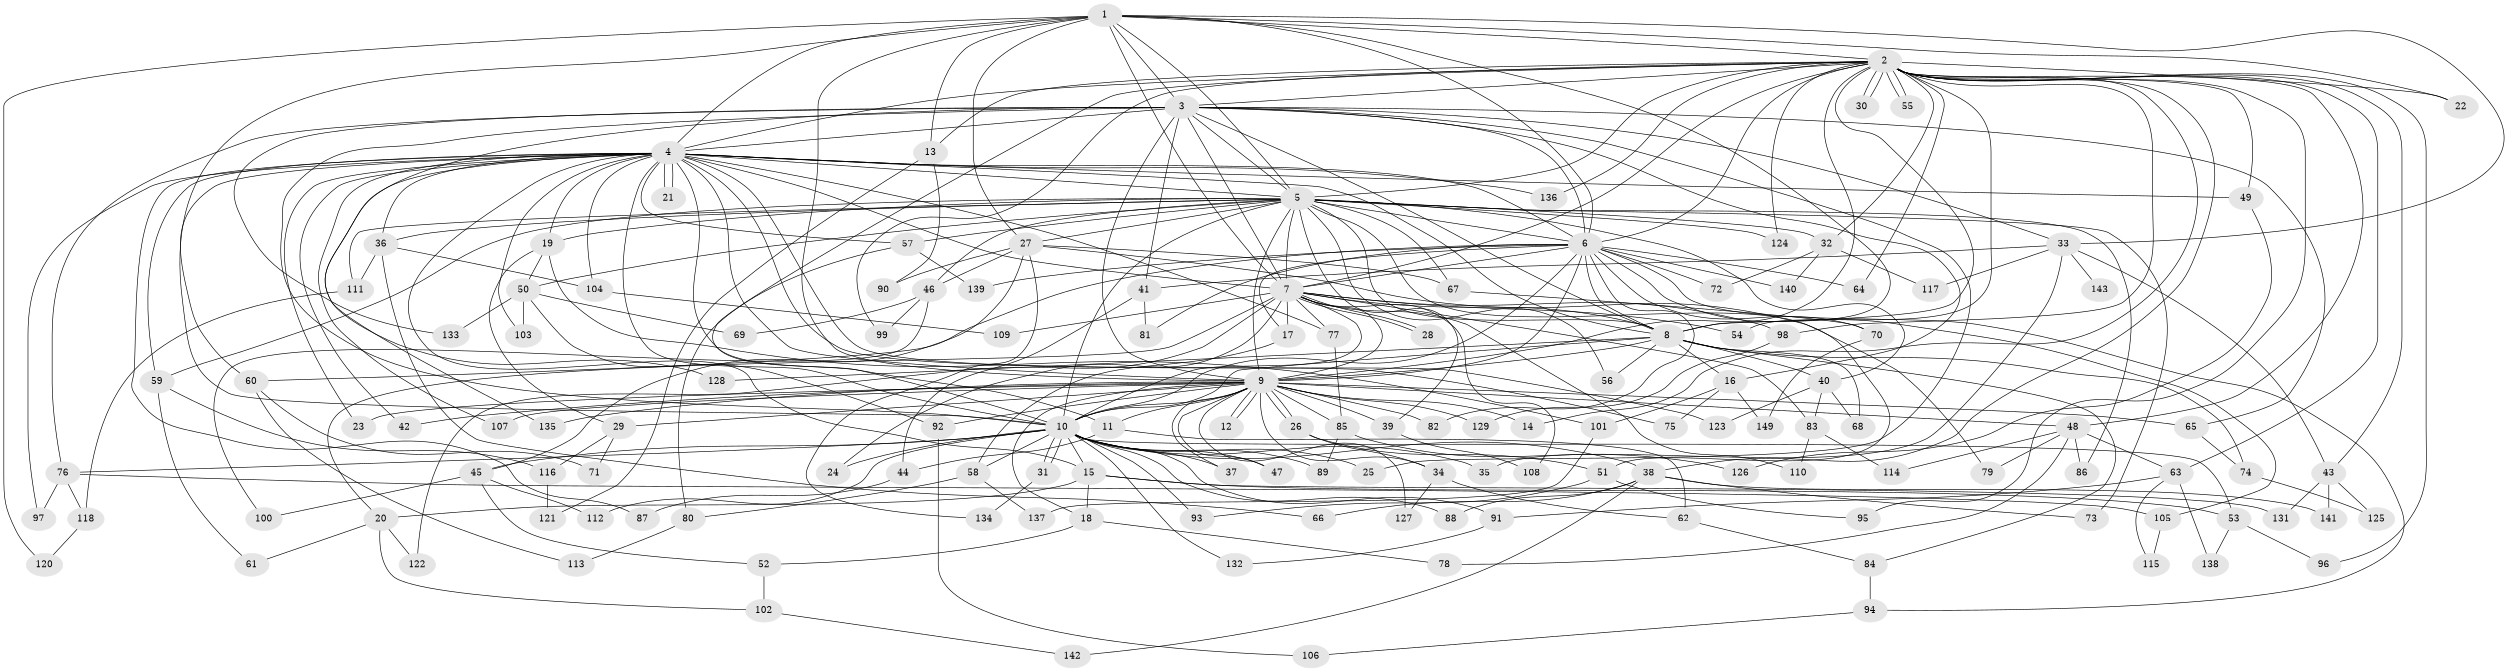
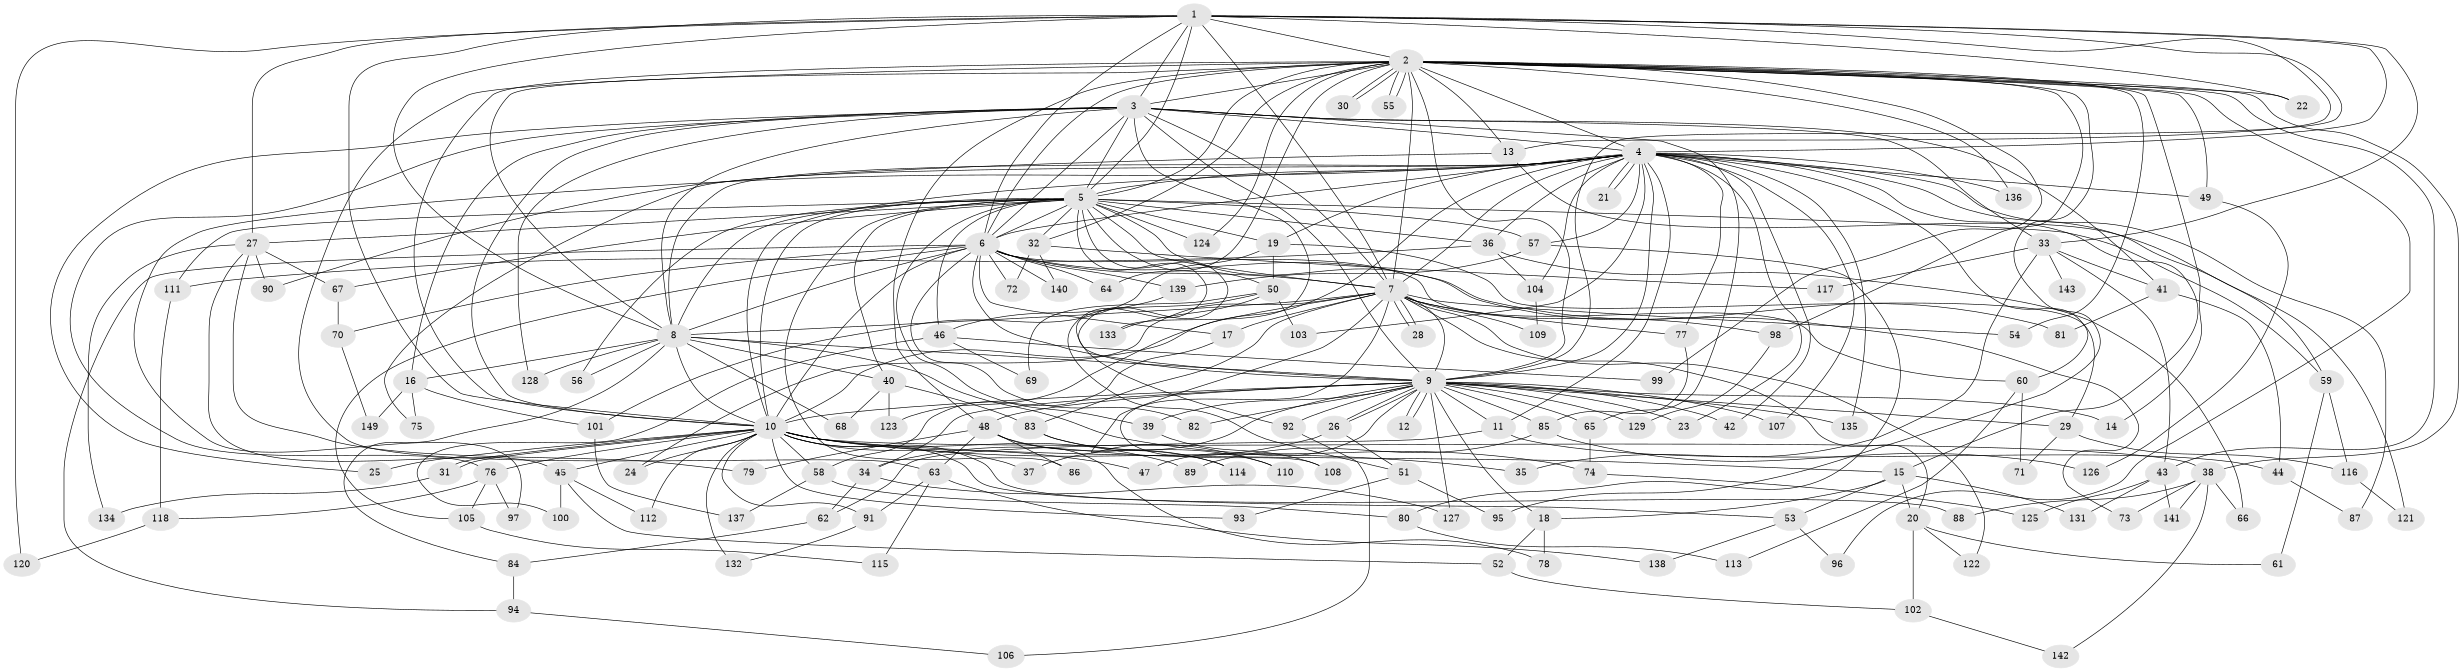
  graph {
    node [color=gray90 style=filled]
    1
    2
    3
    4
    5
    6
    7
    8
    9
    10
    13
    22
    27
    33
    120
    14
    30
    32
    38
    43
    48
    49
    54
    55
    63
    64
    95
    96
    98
    99
    124
    136
    16
    25
    41
    65
    76
    128
    133
    11
    15
    19
    21
    23
    36
    42
    57
    59
    60
    75
    77
    87
    97
    103
    104
    107
    123
    135
    39
    40
    46
    50
    51
    56
    67
    73
    86
    111
    17
    70
    72
    81
    82
    94
    105
    139
    140
    20
    24
    28
    83
    108
    109
    110
    122
    68
    74
    84
    12
    18
    26
    29
    34
    37
    47
    85
    92
    127
    129
    31
    35
    45
    53
    58
    88
    89
    91
    93
    112
    132
    90
    121
    79
    134
    117
    143
    66
    141
    142
    131
    125
    78
    114
    126
    138
    115
    101
    n128 [label=149]
    44
    118
    62
    80
    61
    116
    71
    113
    100
    69
    106
    102
    52
    137
    1 -- 2
    1 -- 3
    1 -- 4
    1 -- 5
    1 -- 6
    1 -- 7
    1 -- 8
    1 -- 9
    1 -- 10
    1 -- 13
    1 -- 22
    1 -- 27
    1 -- 33
    1 -- 120
    2 -- 3
    2 -- 4
    2 -- 5
    2 -- 6
    2 -- 7
    2 -- 8
    2 -- 9
    2 -- 10
    2 -- 13
    2 -- 22
    2 -- 14
    2 -- 30
    2 -- 30
    2 -- 32
    2 -- 38
    2 -- 43
    2 -- 48
    2 -- 49
    2 -- 54
    2 -- 55
    2 -- 55
    2 -- 63
    2 -- 64
    2 -- 95
    2 -- 96
    2 -- 98
    2 -- 99
    2 -- 124
    2 -- 136
    3 -- 4
    3 -- 5
    3 -- 6
    3 -- 7
    3 -- 8
    3 -- 9
    3 -- 10
    3 -- 33
    3 -- 16
    3 -- 25
    3 -- 41
    3 -- 65
    3 -- 76
    3 -- 128
    3 -- 133
    4 -- 5
    4 -- 6
    4 -- 7
    4 -- 8
    4 -- 9
    4 -- 10
    4 -- 49
    4 -- 136
    4 -- 11
    4 -- 15
    4 -- 19
    4 -- 21
    4 -- 21
    4 -- 23
    4 -- 36
    4 -- 42
    4 -- 57
    4 -- 59
    4 -- 60
    4 -- 75
    4 -- 77
    4 -- 87
    4 -- 97
    4 -- 103
    4 -- 104
    4 -- 107
    4 -- 123
    4 -- 135
    5 -- 6
    5 -- 7
    5 -- 8
    5 -- 9
    5 -- 10
    5 -- 27
    5 -- 32
    5 -- 124
    5 -- 19
    5 -- 36
    5 -- 57
    5 -- 59
    5 -- 39
    5 -- 40
    5 -- 46
    5 -- 50
    5 -- 51
    5 -- 56
    5 -- 67
    5 -- 73
    5 -- 86
    5 -- 111
    6 -- 7
    6 -- 8
    6 -- 9
    6 -- 10
    6 -- 64
    6 -- 60
    6 -- 17
    6 -- 70
    6 -- 72
    6 -- 81
    6 -- 82
    6 -- 94
    6 -- 105
    6 -- 139
    6 -- 140
    7 -- 8
    7 -- 9
    7 -- 10
    7 -- 54
    7 -- 98
    7 -- 77
    7 -- 17
    7 -- 20
    7 -- 24
    7 -- 28
    7 -- 28
    7 -- 83
    7 -- 108
    7 -- 109
    7 -- 110
    7 -- 122
    8 -- 9
    8 -- 10
    8 -- 16
    8 -- 128
    8 -- 40
    8 -- 56
    8 -- 68
    8 -- 74
    8 -- 84
    9 -- 10
    9 -- 14
    9 -- 48
    9 -- 65
    9 -- 11
    9 -- 23
    9 -- 42
    9 -- 107
    9 -- 135
    9 -- 39
    9 -- 82
    9 -- 12
    9 -- 12
    9 -- 18
    9 -- 26
    9 -- 26
    9 -- 29
    9 -- 34
    9 -- 37
    9 -- 47
    9 -- 85
    9 -- 92
    9 -- 127
    9 -- 129
    10 -- 38
    10 -- 25
    10 -- 76
    10 -- 15
    10 -- 24
    10 -- 37
    10 -- 47
    10 -- 31
    10 -- 31
    10 -- 35
    10 -- 45
    10 -- 53
    10 -- 58
    10 -- 88
    10 -- 89
    10 -- 91
    10 -- 93
    10 -- 112
    10 -- 132
    13 -- 90
    13 -- 121
-   27 -- 46
+   139 -- 46
    27 -- 67
    27 -- 45
    27 -- 90
    27 -- 79
    27 -- 134
    33 -- 43
    33 -- 41
    33 -- 35
    33 -- 117
    33 -- 143
    32 -- 72
    32 -- 140
    32 -- 117
    38 -- 73
    38 -- 88
    38 -- 66
    38 -- 141
    38 -- 142
    43 -- 141
    43 -- 131
    43 -- 125
    48 -- 63
    48 -- 86
    48 -- 79
    48 -- 78
    48 -- 114
    49 -- 126
    63 -- 91
    63 -- 138
    63 -- 115
    98 -- 129
    16 -- 75
    16 -- 101
    16 -- n128
    41 -- 81
    41 -- 44
    65 -- 74
    76 -- 97
    76 -- 105
    76 -- 118
    11 -- 44
    11 -- 62
    15 -- 20
    15 -- 18
    15 -- 53
    15 -- 131
    19 -- 50
    19 -- 29
    19 -- 101
    36 -- 104
    36 -- 111
    36 -- 66
    57 -- 139
    57 -- 80
    59 -- 61
    59 -- 116
    60 -- 71
    60 -- 113
    77 -- 85
    104 -- 109
    39 -- 108
    40 -- 123
    40 -- 83
    40 -- 68
    46 -- 99
    46 -- 100
    46 -- 69
    50 -- 133
    50 -- 103
    50 -- 92
    50 -- 69
    51 -- 95
    51 -- 93
    67 -- 70
    111 -- 118
    17 -- 58
    70 -- n128
    94 -- 106
    105 -- 115
    20 -- 122
    20 -- 61
    20 -- 102
    83 -- 110
    83 -- 114
    74 -- 125
    84 -- 94
    18 -- 78
    18 -- 52
    26 -- 51
    26 -- 34
    29 -- 116
    29 -- 71
    34 -- 127
    34 -- 62
    85 -- 89
    85 -- 126
    92 -- 106
    31 -- 134
    45 -- 112
    45 -- 100
    45 -- 52
    53 -- 96
    53 -- 138
    58 -- 80
    58 -- 137
    91 -- 132
    101 -- 137
    44 -- 87
    118 -- 120
    62 -- 84
    80 -- 113
    116 -- 121
    102 -- 142
    52 -- 102
  }
